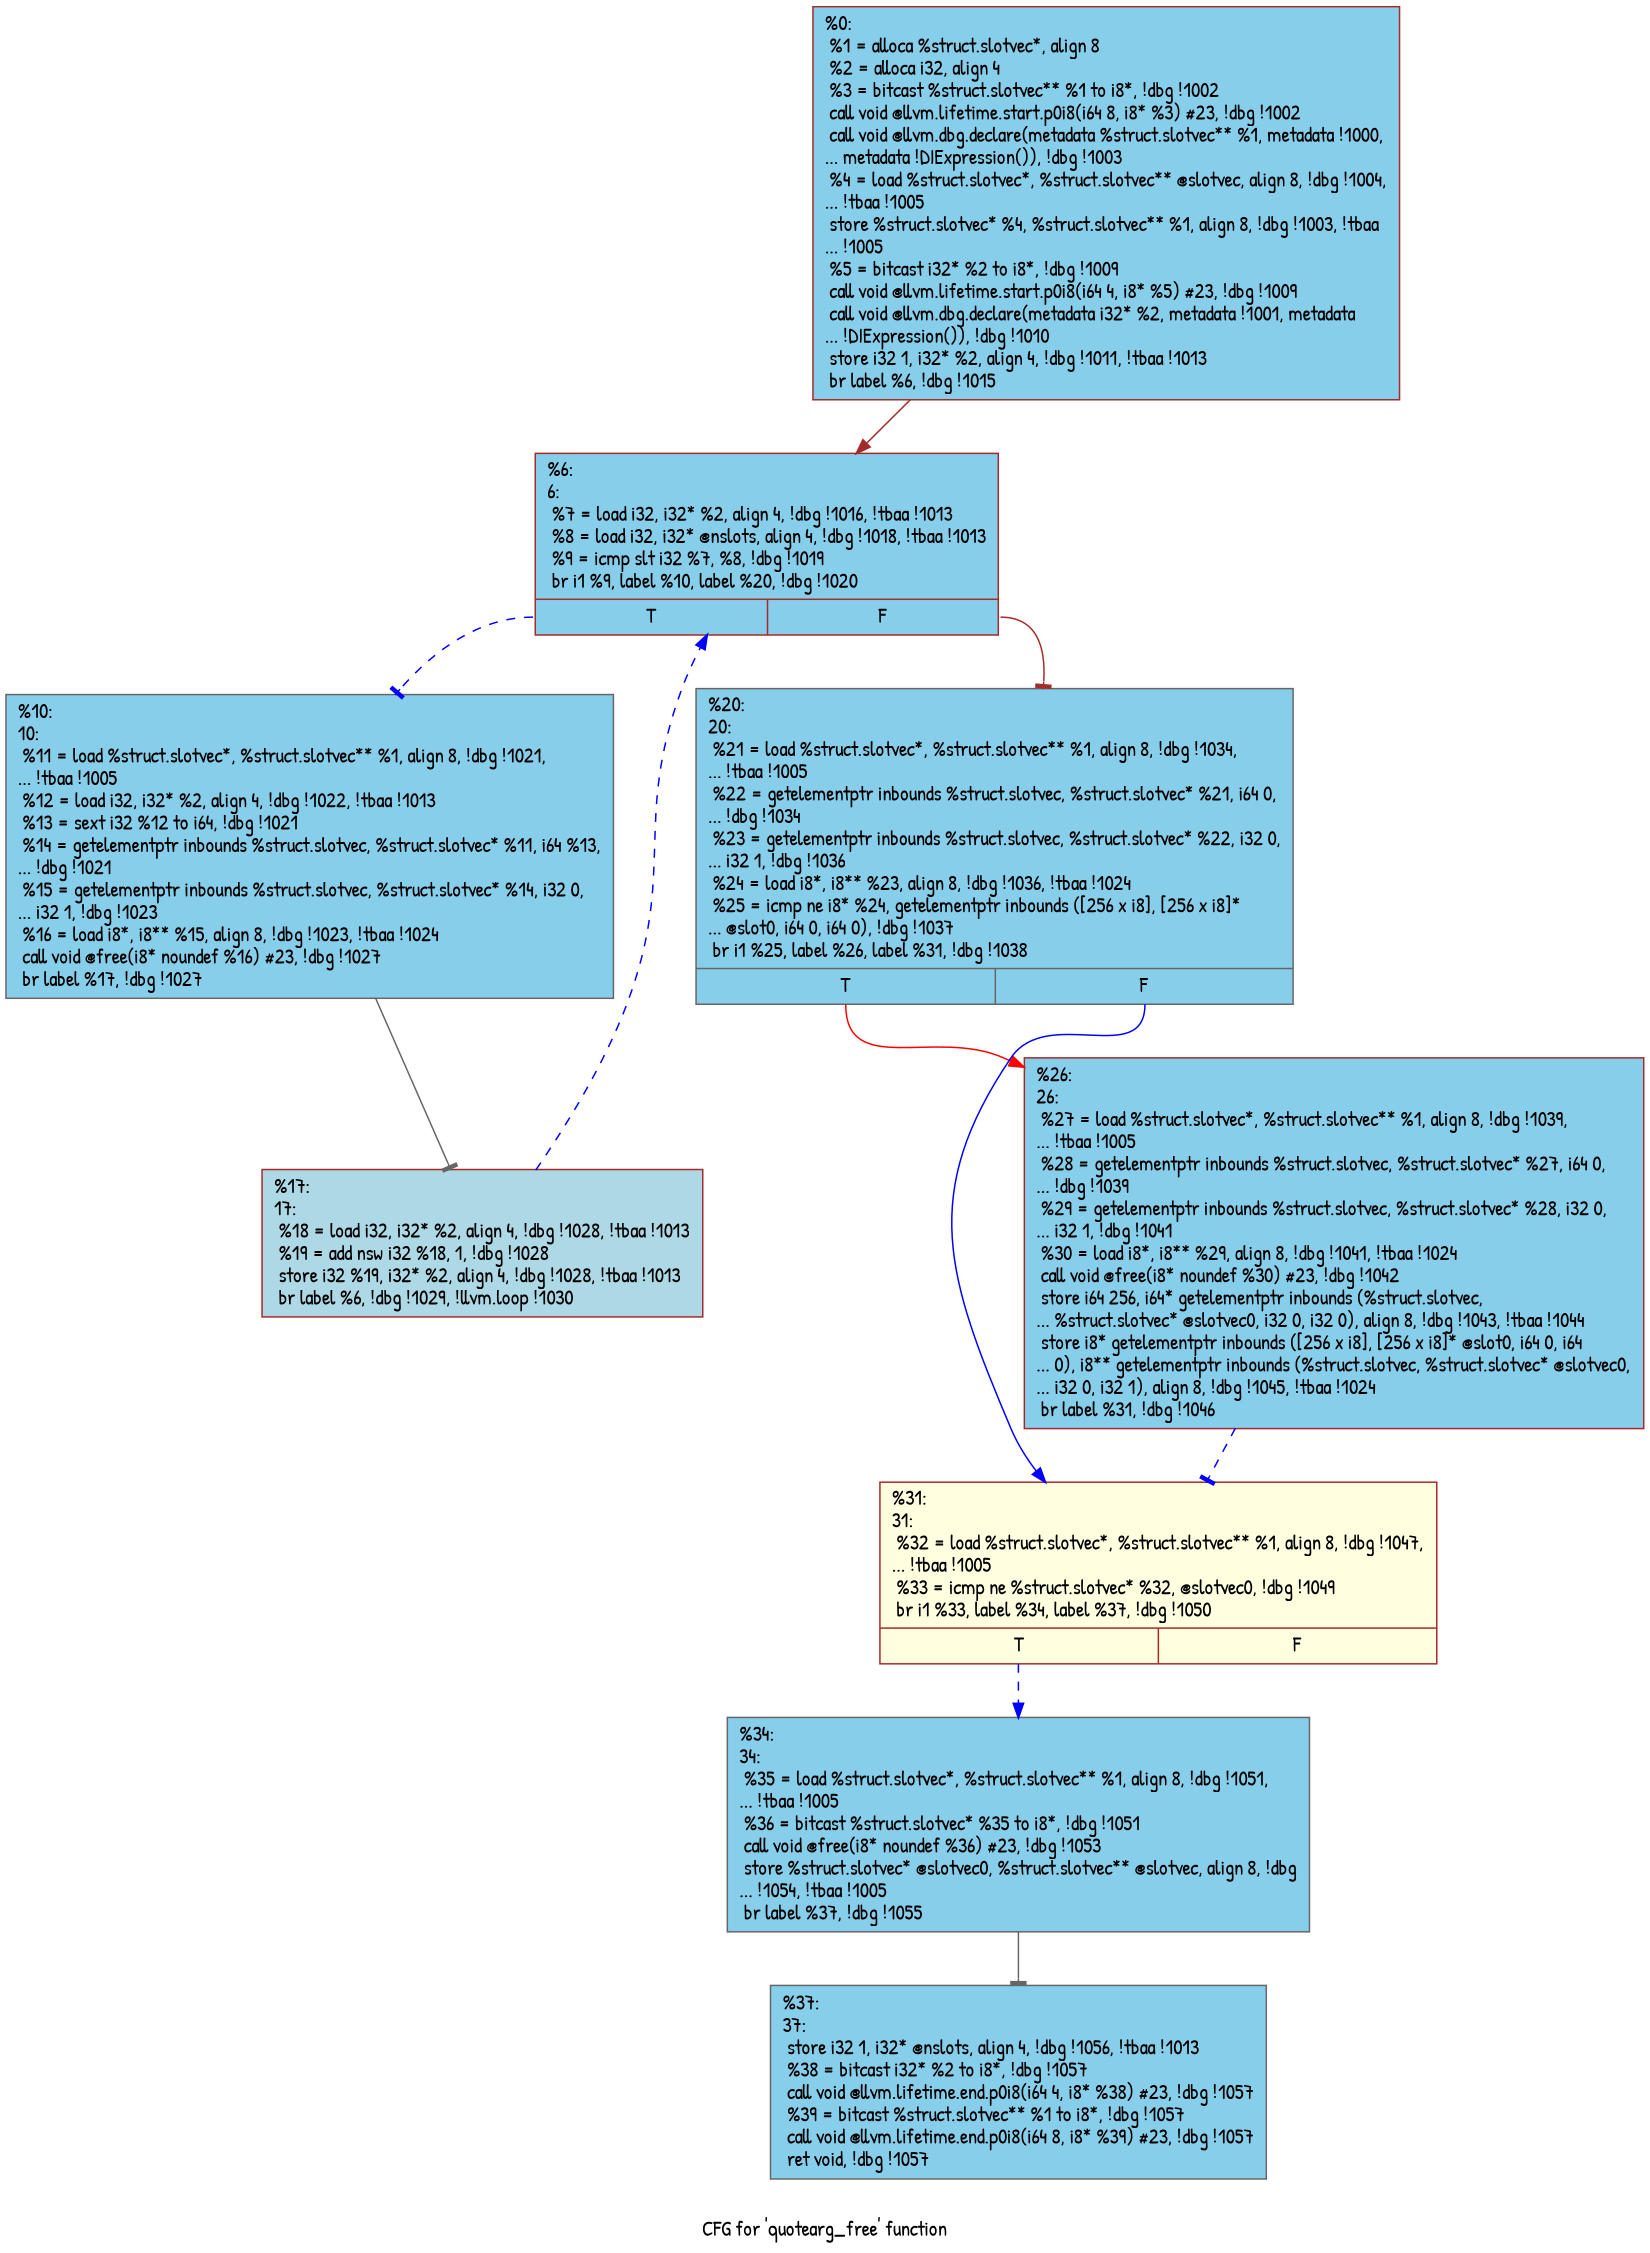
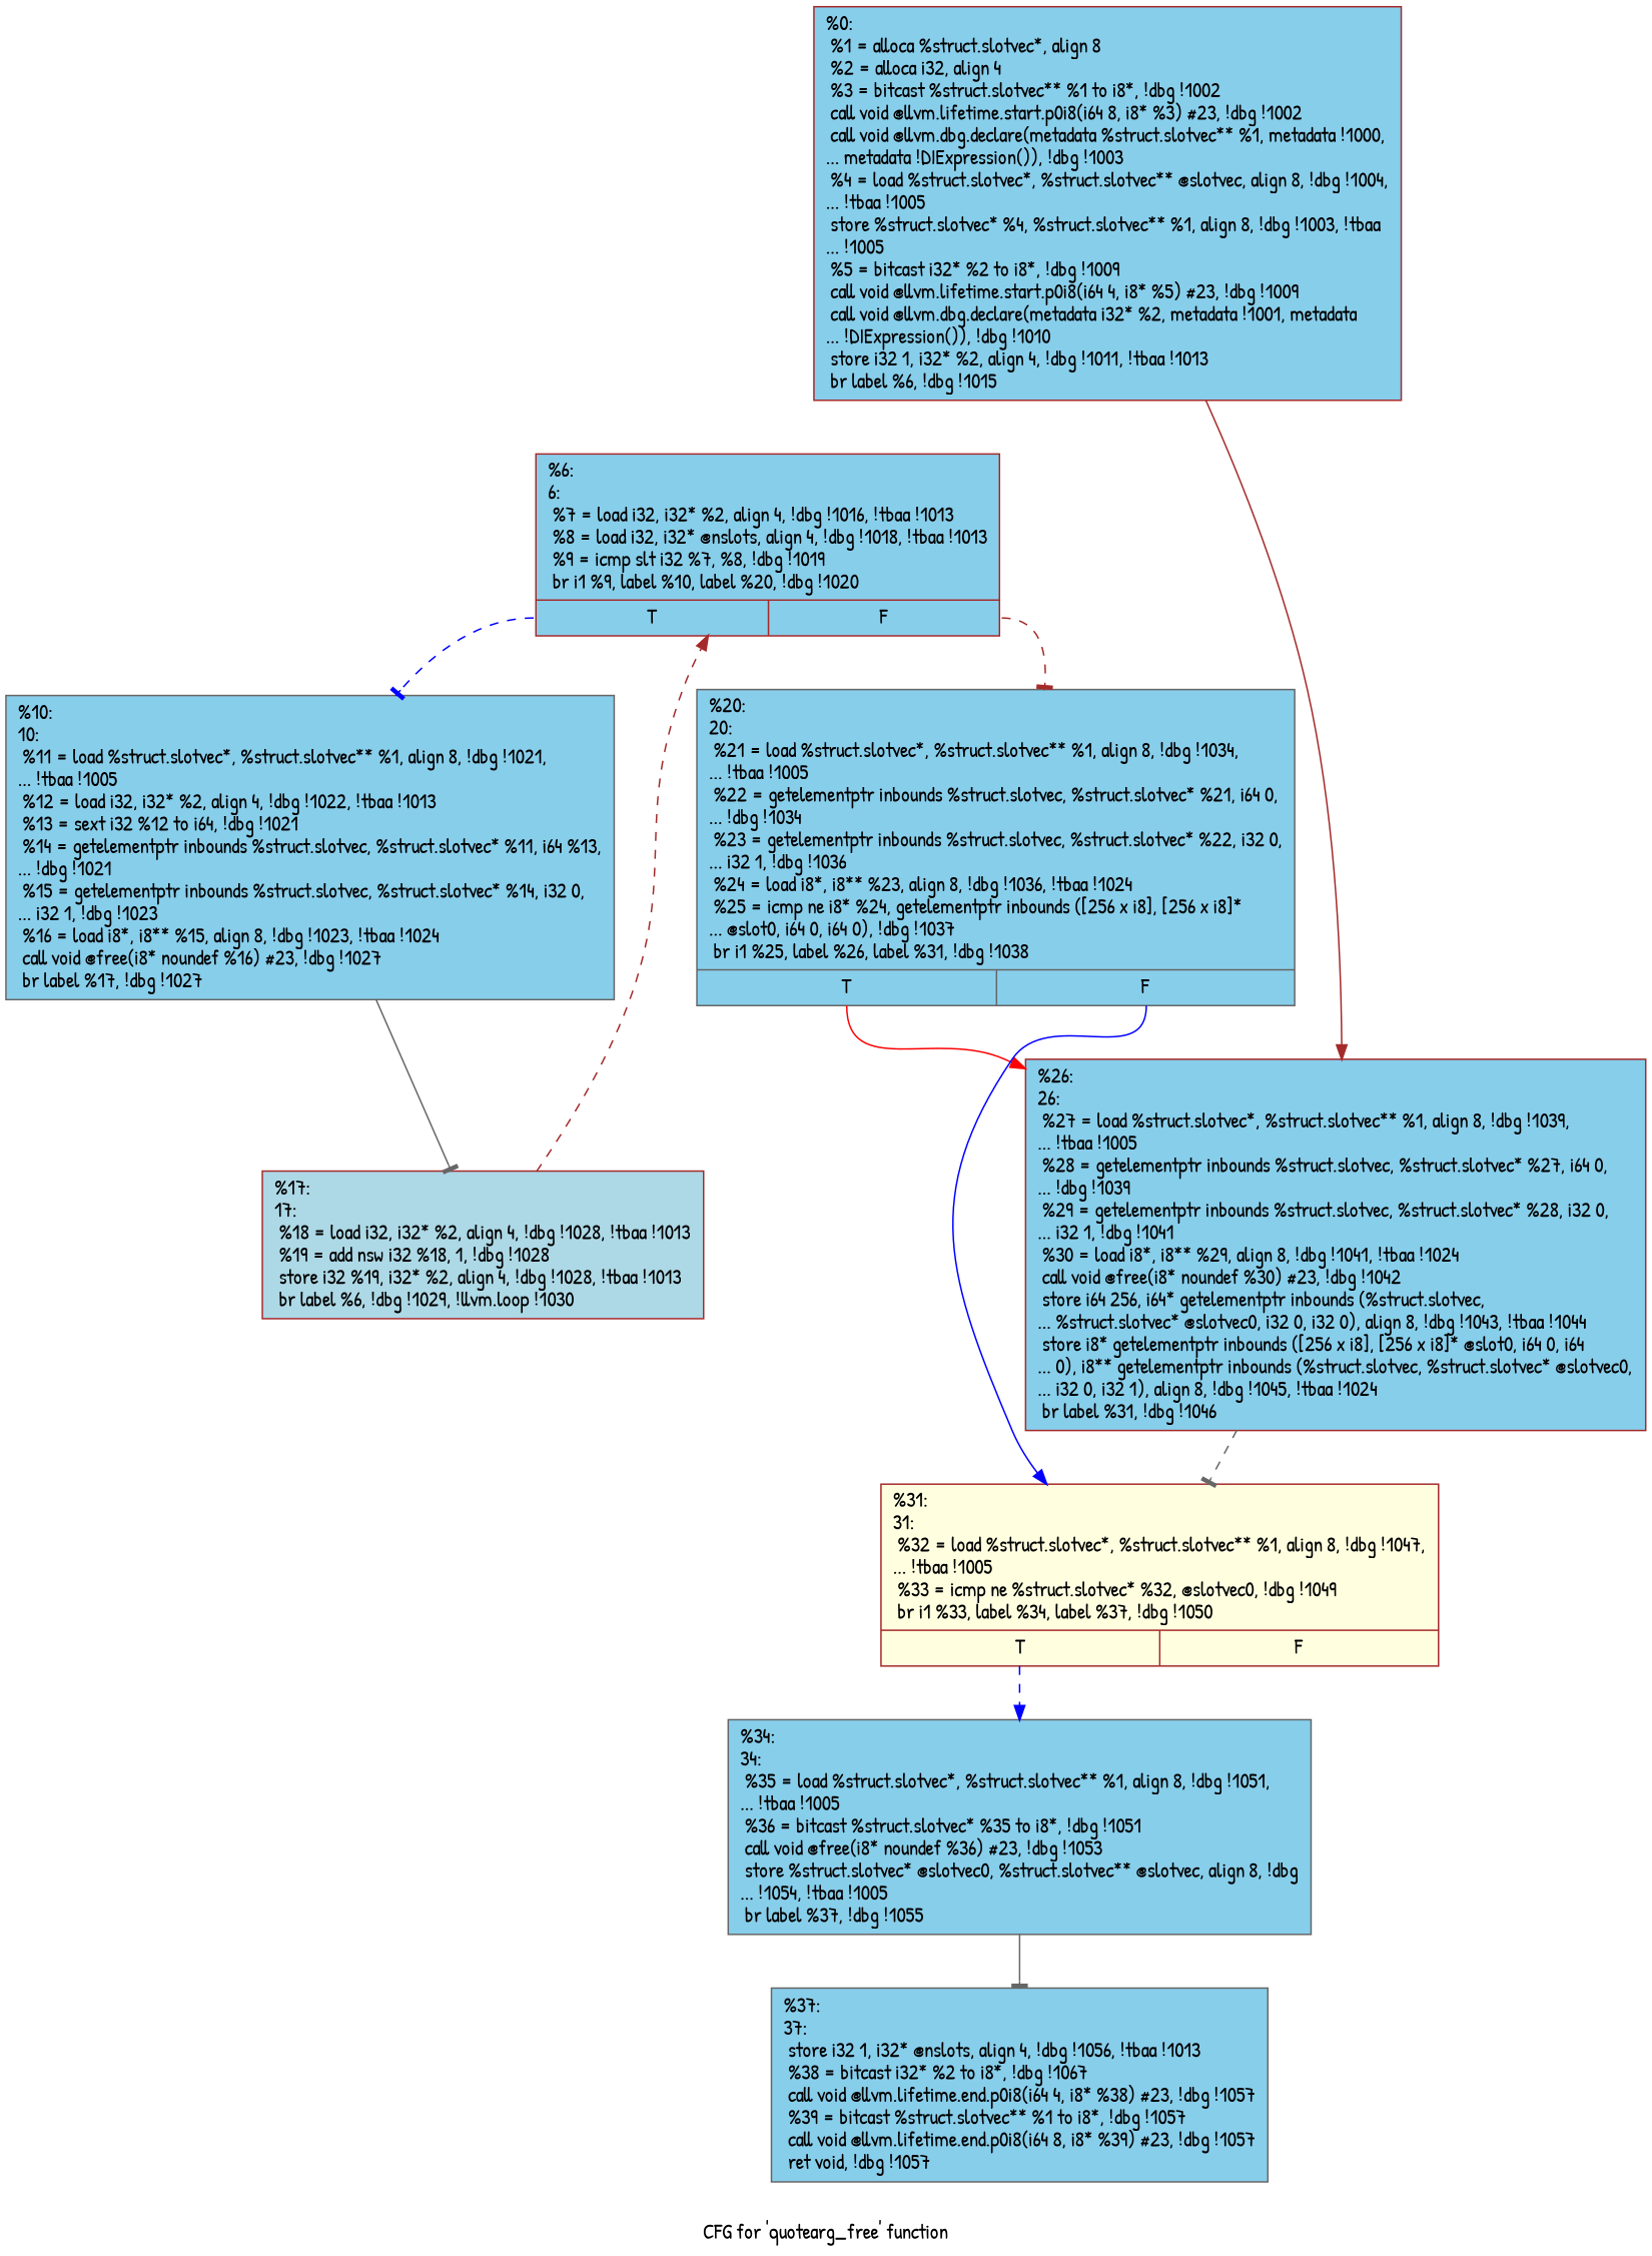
  digraph {
    fontname="Patrick Hand"
    label="CFG for 'quotearg_free' function"
    node [color=brown fillcolor=skyblue fontname="Patrick Hand" shape=record style=filled]
    edge [arrowhead=normal color=brown fontname="Patrick Hand" style=solid]
    n1 [label="{%0:\l  %1 = alloca %struct.slotvec*, align 8\l  %2 = alloca i32, align 4\l  %3 = bitcast %struct.slotvec** %1 to i8*, !dbg !1002\l  call void @llvm.lifetime.start.p0i8(i64 8, i8* %3) #23, !dbg !1002\l  call void @llvm.dbg.declare(metadata %struct.slotvec** %1, metadata !1000,\l... metadata !DIExpression()), !dbg !1003\l  %4 = load %struct.slotvec*, %struct.slotvec** @slotvec, align 8, !dbg !1004,\l... !tbaa !1005\l  store %struct.slotvec* %4, %struct.slotvec** %1, align 8, !dbg !1003, !tbaa\l... !1005\l  %5 = bitcast i32* %2 to i8*, !dbg !1009\l  call void @llvm.lifetime.start.p0i8(i64 4, i8* %5) #23, !dbg !1009\l  call void @llvm.dbg.declare(metadata i32* %2, metadata !1001, metadata\l... !DIExpression()), !dbg !1010\l  store i32 1, i32* %2, align 4, !dbg !1011, !tbaa !1013\l  br label %6, !dbg !1015\l}"]
    n2 [label="{%6:\l6:                                                \l  %7 = load i32, i32* %2, align 4, !dbg !1016, !tbaa !1013\l  %8 = load i32, i32* @nslots, align 4, !dbg !1018, !tbaa !1013\l  %9 = icmp slt i32 %7, %8, !dbg !1019\l  br i1 %9, label %10, label %20, !dbg !1020\l|{<s0>T|<s1>F}}"]
    n3 [color=gray40 label="{%10:\l10:                                               \l  %11 = load %struct.slotvec*, %struct.slotvec** %1, align 8, !dbg !1021,\l... !tbaa !1005\l  %12 = load i32, i32* %2, align 4, !dbg !1022, !tbaa !1013\l  %13 = sext i32 %12 to i64, !dbg !1021\l  %14 = getelementptr inbounds %struct.slotvec, %struct.slotvec* %11, i64 %13,\l... !dbg !1021\l  %15 = getelementptr inbounds %struct.slotvec, %struct.slotvec* %14, i32 0,\l... i32 1, !dbg !1023\l  %16 = load i8*, i8** %15, align 8, !dbg !1023, !tbaa !1024\l  call void @free(i8* noundef %16) #23, !dbg !1027\l  br label %17, !dbg !1027\l}"]
    n4 [color=gray40 label="{%20:\l20:                                               \l  %21 = load %struct.slotvec*, %struct.slotvec** %1, align 8, !dbg !1034,\l... !tbaa !1005\l  %22 = getelementptr inbounds %struct.slotvec, %struct.slotvec* %21, i64 0,\l... !dbg !1034\l  %23 = getelementptr inbounds %struct.slotvec, %struct.slotvec* %22, i32 0,\l... i32 1, !dbg !1036\l  %24 = load i8*, i8** %23, align 8, !dbg !1036, !tbaa !1024\l  %25 = icmp ne i8* %24, getelementptr inbounds ([256 x i8], [256 x i8]*\l... @slot0, i64 0, i64 0), !dbg !1037\l  br i1 %25, label %26, label %31, !dbg !1038\l|{<s0>T|<s1>F}}"]
    n5 [fillcolor=lightblue label="{%17:\l17:                                               \l  %18 = load i32, i32* %2, align 4, !dbg !1028, !tbaa !1013\l  %19 = add nsw i32 %18, 1, !dbg !1028\l  store i32 %19, i32* %2, align 4, !dbg !1028, !tbaa !1013\l  br label %6, !dbg !1029, !llvm.loop !1030\l}"]
    n6 [label="{%26:\l26:                                               \l  %27 = load %struct.slotvec*, %struct.slotvec** %1, align 8, !dbg !1039,\l... !tbaa !1005\l  %28 = getelementptr inbounds %struct.slotvec, %struct.slotvec* %27, i64 0,\l... !dbg !1039\l  %29 = getelementptr inbounds %struct.slotvec, %struct.slotvec* %28, i32 0,\l... i32 1, !dbg !1041\l  %30 = load i8*, i8** %29, align 8, !dbg !1041, !tbaa !1024\l  call void @free(i8* noundef %30) #23, !dbg !1042\l  store i64 256, i64* getelementptr inbounds (%struct.slotvec,\l... %struct.slotvec* @slotvec0, i32 0, i32 0), align 8, !dbg !1043, !tbaa !1044\l  store i8* getelementptr inbounds ([256 x i8], [256 x i8]* @slot0, i64 0, i64\l... 0), i8** getelementptr inbounds (%struct.slotvec, %struct.slotvec* @slotvec0,\l... i32 0, i32 1), align 8, !dbg !1045, !tbaa !1024\l  br label %31, !dbg !1046\l}"]
    n7 [fillcolor=lightyellow label="{%31:\l31:                                               \l  %32 = load %struct.slotvec*, %struct.slotvec** %1, align 8, !dbg !1047,\l... !tbaa !1005\l  %33 = icmp ne %struct.slotvec* %32, @slotvec0, !dbg !1049\l  br i1 %33, label %34, label %37, !dbg !1050\l|{<s0>T|<s1>F}}"]
    n8 [color=gray40 label="{%34:\l34:                                               \l  %35 = load %struct.slotvec*, %struct.slotvec** %1, align 8, !dbg !1051,\l... !tbaa !1005\l  %36 = bitcast %struct.slotvec* %35 to i8*, !dbg !1051\l  call void @free(i8* noundef %36) #23, !dbg !1053\l  store %struct.slotvec* @slotvec0, %struct.slotvec** @slotvec, align 8, !dbg\l... !1054, !tbaa !1005\l  br label %37, !dbg !1055\l}"]
-   n9 [color=gray40 label="{%37:\l37:                                               \l  store i32 1, i32* @nslots, align 4, !dbg !1056, !tbaa !1013\l  %38 = bitcast i32* %2 to i8*, !dbg !1057\l  call void @llvm.lifetime.end.p0i8(i64 4, i8* %38) #23, !dbg !1057\l  %39 = bitcast %struct.slotvec** %1 to i8*, !dbg !1057\l  call void @llvm.lifetime.end.p0i8(i64 8, i8* %39) #23, !dbg !1057\l  ret void, !dbg !1057\l}"]
-   n1 -> n2
+   n9 [color=gray40 label="{%37:\l37:                                               \l  store i32 1, i32* @nslots, align 4, !dbg !1056, !tbaa !1013\l  %38 = bitcast i32* %2 to i8*, !dbg !1067\l  call void @llvm.lifetime.end.p0i8(i64 4, i8* %38) #23, !dbg !1057\l  %39 = bitcast %struct.slotvec** %1 to i8*, !dbg !1057\l  call void @llvm.lifetime.end.p0i8(i64 8, i8* %39) #23, !dbg !1057\l  ret void, !dbg !1057\l}"]
+   n1 -> n6
    n2 -> n3 [arrowhead=tee color=blue style=dashed tailport=s0]
-   n2 -> n4 [arrowhead=tee tailport=s1]
+   n2 -> n4 [arrowhead=tee style=dashed tailport=s1]
    n3 -> n5 [arrowhead=tee color=gray40]
    n4 -> n6 [color=red tailport=s0]
    n4 -> n7 [color=blue tailport=s1]
-   n5 -> n2 [color=blue style=dashed]
-   n6 -> n7 [arrowhead=tee color=blue style=dashed]
+   n5 -> n2 [style=dashed]
+   n6 -> n7 [arrowhead=tee color=gray40 style=dashed]
    n7 -> n8 [color=blue style=dashed tailport=s0]
    n8 -> n9 [arrowhead=tee color=gray40]
  }
